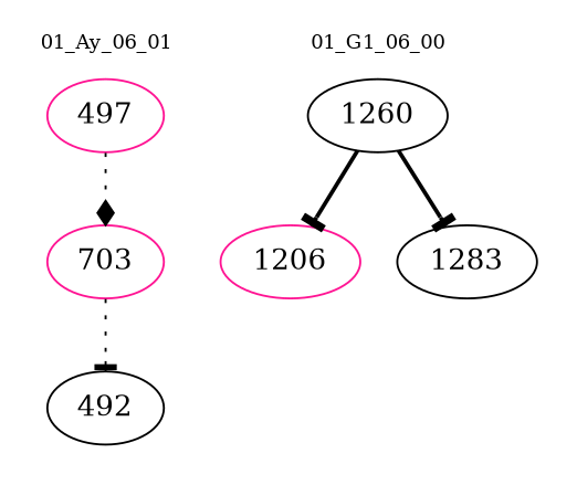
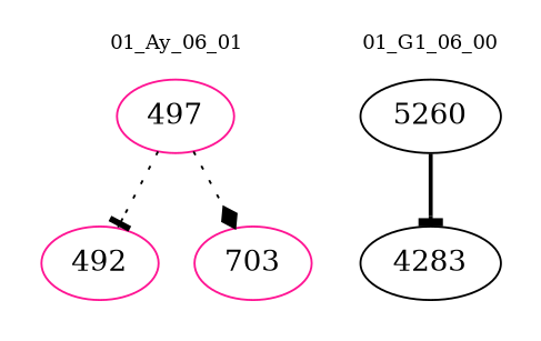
  digraph {
    node [color=deeppink]
    edge [arrowhead=tee color=black style=dotted]
    n1 [label=497]
-   n2 [color=black label=492]
+   n2 [label=492]
    n3 [label=703]
-   n4 [color=black label=1260]
-   n5 [label=1206]
-   n6 [color=black label=1283]
+   n4 [color=black label=5260]
+   n6 [color=black label=4283]
    subgraph cluster_1 {
      color=white
      fontsize=10
      label="01_Ay_06_01"
      n1
      n2
      n3
    }
    subgraph cluster_2 {
      color=white
      fontsize=10
      label="01_G1_06_00"
      n4
-     n5
      n6
    }
-   n3 -> n2
+   n1 -> n2
    n1 -> n3 [arrowhead=diamond]
-   n4 -> n5 [style=bold]
    n4 -> n6 [style=bold]
  }
